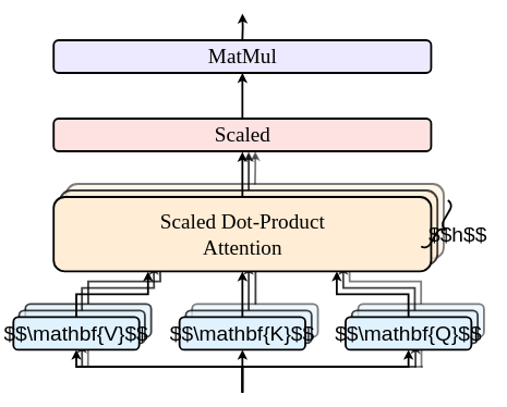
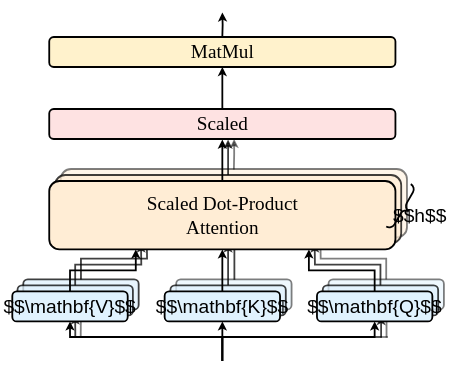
  <mxCell id="0" />
  <mxCell id="1" parent="0" />
  <mxCell id="2" value="" style="endArrow=none;html=1;rounded=0;strokeWidth=3;opacity=75;" edge="1" parent="1"><mxGeometry width="50" height="50" relative="1" as="geometry"><mxPoint x="598" y="561" as="sourcePoint" /><mxPoint x="636" y="561" as="targetPoint" /></mxGeometry></mxCell>
  <mxCell id="3" value="" style="endArrow=classic;html=1;rounded=0;entryX=0.5;entryY=1;entryDx=0;entryDy=0;strokeWidth=3;opacity=50;" edge="1" parent="1"><mxGeometry width="50" height="50" relative="1" as="geometry"><mxPoint x="643.7" y="562" as="sourcePoint" /><mxPoint x="643.7" y="516" as="targetPoint" /></mxGeometry></mxCell>
  <mxCell id="4" value="" style="endArrow=classic;html=1;rounded=0;entryX=0.5;entryY=1;entryDx=0;entryDy=0;strokeWidth=3;opacity=75;" edge="1" parent="1"><mxGeometry width="50" height="50" relative="1" as="geometry"><mxPoint x="634.7" y="562" as="sourcePoint" /><mxPoint x="634.7" y="526" as="targetPoint" /></mxGeometry></mxCell>
  <mxCell id="5" value="" style="rounded=1;whiteSpace=wrap;html=1;strokeWidth=3;fillColor=#e0f2fe;fontSize=32;opacity=75;" parent="1" vertex="1"><mxGeometry x="38.272" y="465" width="192.338" height="50" as="geometry" /></mxCell>
  <mxCell id="6" value="" style="rounded=1;whiteSpace=wrap;html=1;strokeWidth=3;fillColor=#e0f2fe;fontSize=32;opacity=75;" parent="1" vertex="1"><mxGeometry x="28.655" y="475" width="192.338" height="50" as="geometry" /></mxCell>
  <mxCell id="7" value="" style="endArrow=classic;html=1;rounded=0;entryX=0.5;entryY=1;entryDx=0;entryDy=0;strokeWidth=3;opacity=50;" edge="1" parent="1" target="5"><mxGeometry width="50" height="50" relative="1" as="geometry"><mxPoint x="134" y="561" as="sourcePoint" /><mxPoint x="134.211" y="534.9" as="targetPoint" /></mxGeometry></mxCell>
  <mxCell id="8" value="" style="endArrow=classic;html=1;rounded=0;entryX=0.5;entryY=1;entryDx=0;entryDy=0;strokeWidth=3;opacity=75;" edge="1" parent="1" target="6"><mxGeometry width="50" height="50" relative="1" as="geometry"><mxPoint x="125" y="561" as="sourcePoint" /><mxPoint x="125.211" y="534.9" as="targetPoint" /></mxGeometry></mxCell>
  <mxCell id="9" style="edgeStyle=orthogonalEdgeStyle;rounded=0;orthogonalLoop=1;jettySize=auto;html=1;exitX=0.5;exitY=0;exitDx=0;exitDy=0;entryX=0.75;entryY=1;entryDx=0;entryDy=0;strokeWidth=3;opacity=50;" parent="1" source="10" edge="1"><mxGeometry relative="1" as="geometry"><mxPoint x="533.543" y="395" as="targetPoint" /></mxGeometry></mxCell>
  <mxCell id="10" value="" style="rounded=1;whiteSpace=wrap;html=1;strokeWidth=3;fillColor=#e0f2fe;fontSize=32;opacity=50;" parent="1" vertex="1"><mxGeometry x="547.007" y="465" width="192.338" height="50" as="geometry" /></mxCell>
  <mxCell id="11" style="edgeStyle=orthogonalEdgeStyle;rounded=0;orthogonalLoop=1;jettySize=auto;html=1;exitX=0.5;exitY=0;exitDx=0;exitDy=0;entryX=0.75;entryY=1;entryDx=0;entryDy=0;strokeWidth=3;opacity=75;" parent="1" source="12" edge="1"><mxGeometry relative="1" as="geometry"><mxPoint x="523.926" y="405" as="targetPoint" /></mxGeometry></mxCell>
  <mxCell id="12" value="" style="rounded=1;whiteSpace=wrap;html=1;strokeWidth=3;fillColor=#e0f2fe;fontSize=32;opacity=75;" parent="1" vertex="1"><mxGeometry x="537.39" y="475" width="192.338" height="50" as="geometry" /></mxCell>
  <mxCell id="13" style="edgeStyle=orthogonalEdgeStyle;rounded=0;orthogonalLoop=1;jettySize=auto;html=1;exitX=0.5;exitY=0;exitDx=0;exitDy=0;entryX=0.25;entryY=1;entryDx=0;entryDy=0;strokeWidth=3;opacity=75;" parent="1" source="5" edge="1"><mxGeometry relative="1" as="geometry"><mxPoint x="244.074" y="395" as="targetPoint" /></mxGeometry></mxCell>
  <mxCell id="14" style="edgeStyle=orthogonalEdgeStyle;rounded=0;orthogonalLoop=1;jettySize=auto;html=1;exitX=0.5;exitY=0;exitDx=0;exitDy=0;entryX=0.25;entryY=1;entryDx=0;entryDy=0;strokeWidth=3;opacity=75;" parent="1" source="6" edge="1"><mxGeometry relative="1" as="geometry"><mxPoint x="234.457" y="405" as="targetPoint" /></mxGeometry></mxCell>
  <mxCell id="15" value="" style="edgeStyle=orthogonalEdgeStyle;rounded=0;orthogonalLoop=1;jettySize=auto;html=1;exitX=0.5;exitY=0;exitDx=0;exitDy=0;entryX=0.5;entryY=1;entryDx=0;entryDy=0;strokeWidth=3;fontSize=32;labelBackgroundColor=default;spacing=-7;opacity=75;" parent="1" edge="1"><mxGeometry x="-0.002" relative="1" as="geometry"><mxPoint as="offset" /><mxPoint x="390.136" y="466" as="sourcePoint" /><mxPoint x="390.136" y="396" as="targetPoint" /></mxGeometry></mxCell>
  <mxCell id="16" value="" style="rounded=1;whiteSpace=wrap;html=1;strokeWidth=3;fillColor=#e0f2fe;fontSize=32;opacity=50;" parent="1" vertex="1"><mxGeometry x="293.12" y="465" width="192.338" height="50" as="geometry" /></mxCell>
  <mxCell id="17" value="" style="edgeStyle=orthogonalEdgeStyle;rounded=0;orthogonalLoop=1;jettySize=auto;html=1;exitX=0.5;exitY=0;exitDx=0;exitDy=0;entryX=0.5;entryY=1;entryDx=0;entryDy=0;strokeWidth=3;fontSize=32;labelBackgroundColor=default;spacing=-7;opacity=75;" parent="1" edge="1"><mxGeometry x="-0.002" relative="1" as="geometry"><mxPoint as="offset" /><mxPoint x="379.672" y="475" as="sourcePoint" /><mxPoint x="379.672" y="405" as="targetPoint" /></mxGeometry></mxCell>
  <mxCell id="18" value="" style="rounded=1;whiteSpace=wrap;html=1;strokeWidth=3;fillColor=#e0f2fe;fontSize=32;opacity=75;" parent="1" vertex="1"><mxGeometry x="283.503" y="475" width="192.338" height="50" as="geometry" /></mxCell>
  <mxCell id="19" value="Scaled Dot-Product&lt;br&gt;Attention" style="rounded=1;whiteSpace=wrap;html=1;strokeWidth=3;fillColor=#ffedd5;fontSize=32;fontFamily=Tahoma;opacity=50;" parent="1" vertex="1"><mxGeometry x="100.782" y="281" width="577.015" height="114" as="geometry" /></mxCell>
  <mxCell id="20" value="" style="edgeStyle=orthogonalEdgeStyle;rounded=0;orthogonalLoop=1;jettySize=auto;html=1;exitX=0.5;exitY=0;exitDx=0;exitDy=0;strokeWidth=3;fontSize=32;labelBackgroundColor=default;spacing=-7;opacity=75;" parent="1" edge="1"><mxGeometry x="-0.002" relative="1" as="geometry"><mxPoint as="offset" /><mxPoint x="379.672" y="291" as="sourcePoint" /><mxPoint x="379.672" y="232" as="targetPoint" /></mxGeometry></mxCell>
  <mxCell id="21" value="Scaled Dot-Product&lt;br&gt;Attention" style="rounded=1;whiteSpace=wrap;html=1;strokeWidth=3;fillColor=#ffedd5;fontSize=32;fontFamily=Tahoma;opacity=75;" parent="1" vertex="1"><mxGeometry x="91.165" y="291" width="577.015" height="114" as="geometry" /></mxCell>
  <mxCell id="22" value="$$\mathbf{K}$$" style="rounded=1;whiteSpace=wrap;html=1;strokeWidth=3;fillColor=#e0f2fe;fontSize=32;" parent="1" vertex="1"><mxGeometry x="273.886" y="485" width="192.338" height="50" as="geometry" /></mxCell>
  <mxCell id="23" value="" style="edgeStyle=orthogonalEdgeStyle;rounded=0;orthogonalLoop=1;jettySize=auto;html=1;exitX=0.5;exitY=0;exitDx=0;exitDy=0;entryX=0.5;entryY=1;entryDx=0;entryDy=0;strokeWidth=3;fontSize=32;labelBackgroundColor=default;spacing=-7;" parent="1" source="22" target="26" edge="1"><mxGeometry x="-0.002" relative="1" as="geometry"><mxPoint as="offset" /></mxGeometry></mxCell>
  <mxCell id="24" style="edgeStyle=orthogonalEdgeStyle;rounded=0;orthogonalLoop=1;jettySize=auto;html=1;exitX=0.5;exitY=1;exitDx=0;exitDy=0;startArrow=classic;startFill=1;endArrow=none;endFill=0;strokeWidth=3;" parent="1" source="22" edge="1"><mxGeometry relative="1" as="geometry"><mxPoint x="370.055" y="601" as="targetPoint" /><mxPoint x="336.396" y="492" as="sourcePoint" /><Array as="points"><mxPoint x="370.055" y="601" /></Array></mxGeometry></mxCell>
  <mxCell id="25" value="$$\mathbf{Q}$$" style="rounded=1;whiteSpace=wrap;html=1;strokeWidth=3;fillColor=#e0f2fe;fontSize=32;" parent="1" vertex="1"><mxGeometry x="527.773" y="485" width="192.338" height="50" as="geometry" /></mxCell>
  <mxCell id="26" value="Scaled Dot-Product&lt;br&gt;Attention" style="rounded=1;whiteSpace=wrap;html=1;strokeWidth=3;fillColor=#ffedd5;fontSize=32;fontFamily=Tahoma;" parent="1" vertex="1"><mxGeometry x="81.548" y="301" width="577.015" height="114" as="geometry" /></mxCell>
  <mxCell id="27" style="edgeStyle=orthogonalEdgeStyle;rounded=0;orthogonalLoop=1;jettySize=auto;html=1;exitX=0.5;exitY=0;exitDx=0;exitDy=0;entryX=0.25;entryY=1;entryDx=0;entryDy=0;strokeWidth=3;" parent="1" source="39" target="26" edge="1"><mxGeometry relative="1" as="geometry" /></mxCell>
  <mxCell id="28" style="edgeStyle=orthogonalEdgeStyle;rounded=0;orthogonalLoop=1;jettySize=auto;html=1;exitX=0.5;exitY=0;exitDx=0;exitDy=0;entryX=0.75;entryY=1;entryDx=0;entryDy=0;strokeWidth=3;" parent="1" source="25" target="26" edge="1"><mxGeometry relative="1" as="geometry" /></mxCell>
  <mxCell id="29" style="edgeStyle=orthogonalEdgeStyle;rounded=0;orthogonalLoop=1;jettySize=auto;html=1;startArrow=classic;startFill=1;endArrow=none;endFill=0;strokeWidth=3;exitX=0.5;exitY=1;exitDx=0;exitDy=0;" parent="1" source="39" edge="1"><mxGeometry relative="1" as="geometry"><mxPoint x="370.055" y="601" as="targetPoint" /><mxPoint x="111.361" y="535" as="sourcePoint" /><Array as="points"><mxPoint x="116.169" y="561" /><mxPoint x="370.055" y="561" /></Array></mxGeometry></mxCell>
  <mxCell id="30" style="edgeStyle=orthogonalEdgeStyle;rounded=0;orthogonalLoop=1;jettySize=auto;html=1;startArrow=classic;startFill=1;endArrow=none;endFill=0;strokeWidth=3;exitX=0.5;exitY=1;exitDx=0;exitDy=0;" parent="1" source="25" edge="1"><mxGeometry relative="1" as="geometry"><mxPoint x="370.055" y="601" as="targetPoint" /><mxPoint x="628.75" y="535" as="sourcePoint" /><Array as="points"><mxPoint x="623.942" y="561" /><mxPoint x="370.055" y="561" /></Array></mxGeometry></mxCell>
  <mxCell id="31" value="" style="edgeStyle=orthogonalEdgeStyle;rounded=0;orthogonalLoop=1;jettySize=auto;html=1;exitX=0.5;exitY=0;exitDx=0;exitDy=0;entryX=0.5;entryY=1;entryDx=0;entryDy=0;strokeWidth=3;fontSize=32;labelBackgroundColor=default;spacing=-7;" parent="1" edge="1"><mxGeometry x="-0.002" relative="1" as="geometry"><mxPoint as="offset" /><mxPoint x="370.055" y="302" as="sourcePoint" /><mxPoint x="370.055" y="232" as="targetPoint" /></mxGeometry></mxCell>
  <mxCell id="32" value="" style="edgeStyle=orthogonalEdgeStyle;rounded=0;orthogonalLoop=1;jettySize=auto;html=1;exitX=0.5;exitY=0;exitDx=0;exitDy=0;strokeWidth=3;fontSize=32;labelBackgroundColor=default;spacing=-7;opacity=50;entryX=0.534;entryY=0.998;entryDx=0;entryDy=0;entryPerimeter=0;" parent="1" target="33" edge="1"><mxGeometry x="-0.002" relative="1" as="geometry"><mxPoint as="offset" /><mxPoint x="389.289" y="282" as="sourcePoint" /><mxPoint x="389.289" y="233" as="targetPoint" /></mxGeometry></mxCell>
  <mxCell id="33" value="Scaled" style="rounded=1;whiteSpace=wrap;html=1;strokeWidth=3;fillColor=#fee2e2;fontSize=32;fontFamily=Tahoma;" parent="1" vertex="1"><mxGeometry x="81.548" y="181" width="577.015" height="50" as="geometry" /></mxCell>
- <mxCell id="34" value="MatMul" style="rounded=1;whiteSpace=wrap;html=1;strokeWidth=3;fillColor=#ede9fe;fontSize=32;fontFamily=Tahoma;" parent="1" vertex="1"><mxGeometry x="81.548" y="61" width="577.015" height="50" as="geometry" /></mxCell>
+ <mxCell id="34" value="MatMul" style="rounded=1;whiteSpace=wrap;html=1;strokeWidth=3;fillColor=#fff2cc;fontSize=32;fontFamily=Tahoma;" parent="1" vertex="1"><mxGeometry x="81.548" y="61" width="577.015" height="50" as="geometry" /></mxCell>
  <mxCell id="35" value="" style="edgeStyle=orthogonalEdgeStyle;rounded=0;orthogonalLoop=1;jettySize=auto;html=1;exitX=0.5;exitY=0;exitDx=0;exitDy=0;entryX=0.5;entryY=1;entryDx=0;entryDy=0;strokeWidth=3;fontSize=32;labelBackgroundColor=default;spacing=-7;" parent="1" edge="1"><mxGeometry x="-0.002" relative="1" as="geometry"><mxPoint as="offset" /><mxPoint x="370.055" y="181" as="sourcePoint" /><mxPoint x="370.055" y="111" as="targetPoint" /></mxGeometry></mxCell>
  <mxCell id="36" value="" style="edgeStyle=orthogonalEdgeStyle;rounded=0;orthogonalLoop=1;jettySize=auto;html=1;exitX=0.5;exitY=0;exitDx=0;exitDy=0;entryX=0.5;entryY=1;entryDx=0;entryDy=0;strokeWidth=3;fontSize=32;labelBackgroundColor=default;spacing=-7;" parent="1" edge="1"><mxGeometry x="-0.002" relative="1" as="geometry"><mxPoint as="offset" /><mxPoint x="370.055" y="60" as="sourcePoint" /><mxPoint x="370.055" y="20" as="targetPoint" /></mxGeometry></mxCell>
  <mxCell id="37" value="" style="verticalLabelPosition=bottom;shadow=0;dashed=0;align=center;html=1;verticalAlign=top;strokeWidth=3;shape=mxgraph.mockup.markup.curlyBrace;whiteSpace=wrap;strokeColor=#000000;rotation=-240;" parent="1" vertex="1"><mxGeometry x="631.51" y="336.52" width="81.638" height="20" as="geometry" /></mxCell>
  <mxCell id="38" value="$$h$$" style="text;html=1;align=center;verticalAlign=middle;resizable=0;points=[];autosize=1;strokeColor=none;fillColor=none;fontSize=32;" parent="1" vertex="1"><mxGeometry x="645.099" y="333" width="107" height="50" as="geometry" /></mxCell>
  <mxCell id="39" value="$$\mathbf{V}$$" style="rounded=1;whiteSpace=wrap;html=1;strokeWidth=3;fillColor=#e0f2fe;fontSize=32;" parent="1" vertex="1"><mxGeometry x="20" y="485" width="192.338" height="50" as="geometry" /></mxCell>
  <mxCell id="40" value="" style="endArrow=none;html=1;rounded=0;strokeWidth=3;opacity=50;" edge="1" parent="1"><mxGeometry width="50" height="50" relative="1" as="geometry"><mxPoint x="636" y="561" as="sourcePoint" /><mxPoint x="646" y="561" as="targetPoint" /></mxGeometry></mxCell>
